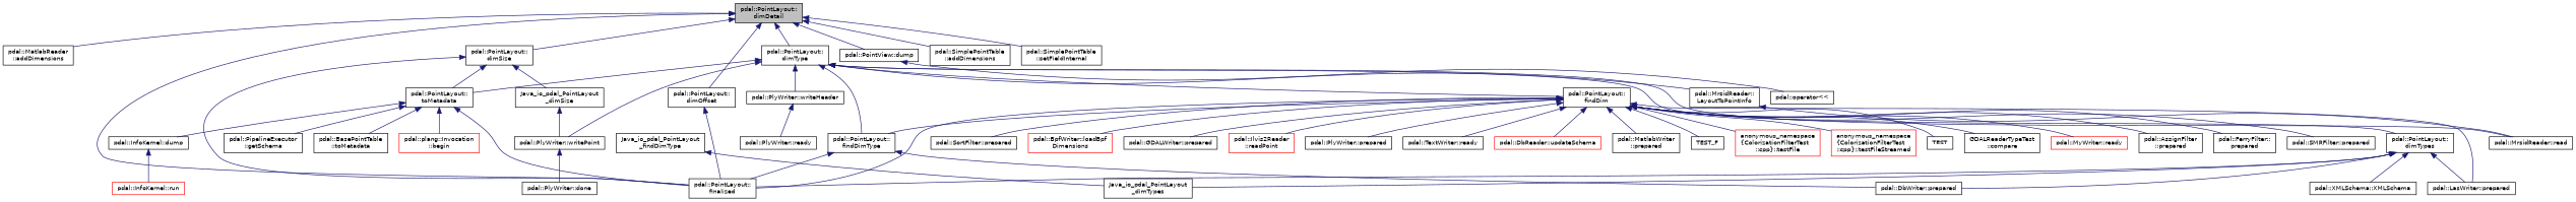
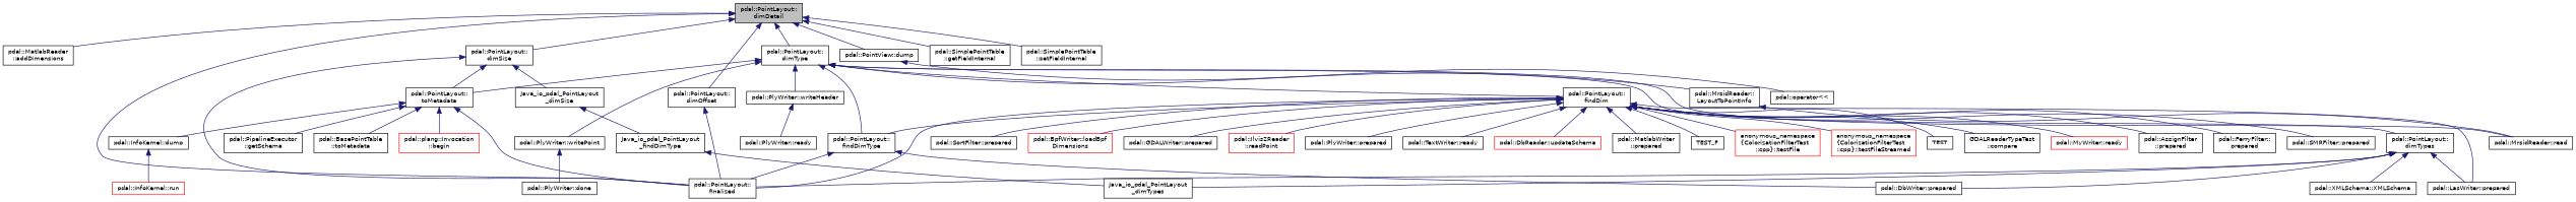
  digraph {
    rankdir=TB
    node [color=black fillcolor=white fontname=Helvetica fontsize=10 shape=record style=filled]
    edge [color=midnightblue dir=back fontname=Helvetica fontsize=10 labelfontname=Helvetica labelfontsize=10 style=solid]
    n1 [fillcolor=grey75 fontcolor=black height=0.2 label="pdal::PointLayout::\ldimDetail" width=0.4]
    n2 [height=0.2 label="pdal::MatlabReader\l::addDimensions" width=0.4]
    n3 [height=0.2 label="pdal::PointLayout::\ldimOffset" width=0.4]
    n4 [height=0.2 label="pdal::PointLayout::\lfinalized" width=0.4]
    n5 [height=0.2 label="pdal::PointLayout::\ldimSize" width=0.4]
    n6 [height=0.2 label="pdal::PointLayout::\ldimType" width=0.4]
    n7 [height=0.2 label="pdal::PointView::dump" width=0.4]
-   n8 [height=0.2 label="pdal::SimplePointTable\l::addDimensions" width=0.4]
+   n8 [height=0.2 label="pdal::SimplePointTable\l::getFieldInternal" width=0.4]
    n9 [height=0.2 label="pdal::SimplePointTable\l::setFieldInternal" width=0.4]
    n10 [height=0.2 label="Java_io_pdal_PointLayout\l_dimSize" width=0.4]
    n11 [height=0.2 label="pdal::PointLayout::\ltoMetadata" width=0.4]
    n12 [height=0.2 label="pdal::MrsidReader::\lLayoutToPointInfo" width=0.4]
    n13 [height=0.2 label="pdal::MrsidReader::read" width=0.4]
    n14 [height=0.2 label="pdal::PlyWriter::writeHeader" width=0.4]
    n15 [height=0.2 label="pdal::PlyWriter::writePoint" width=0.4]
    n16 [height=0.2 label="pdal::PointLayout::\ldimTypes" width=0.4]
    n17 [height=0.2 label="pdal::PointLayout::\lfindDimType" width=0.4]
    n18 [height=0.2 label="pdal::PointLayout::\lfindDim" width=0.4]
    n19 [height=0.2 label="pdal::operator\<\<" width=0.4]
    n20 [height=0.2 label="Java_io_pdal_PointLayout\l_findDimType" width=0.4]
    n21 [height=0.2 label="pdal::InfoKernel::dump" width=0.4]
    n22 [height=0.2 label="pdal::PipelineExecutor\l::getSchema" width=0.4]
    n23 [height=0.2 label="pdal::BasePointTable\l::toMetadata" width=0.4]
    n24 [color=red height=0.2 label="pdal::plang::Invocation\l::begin" width=0.4]
    n25 [height=0.2 label="Java_io_pdal_PointLayout\l_dimTypes" width=0.4]
    n26 [color=red height=0.2 label="pdal::InfoKernel::run" width=0.4]
    n27 [height=0.2 label="pdal::PlyWriter::ready" width=0.4]
    n28 [height=0.2 label="pdal::PlyWriter::done" width=0.4]
    n29 [height=0.2 label="pdal::LasWriter::prepared" width=0.4]
    n30 [height=0.2 label="pdal::DbWriter::prepared" width=0.4]
    n31 [height=0.2 label="pdal::XMLSchema::XMLSchema" width=0.4]
    n32 [color=red height=0.2 label="pdal::MyWriter::ready" width=0.4]
    n33 [height=0.2 label="pdal::AssignFilter\l::prepared" width=0.4]
    n34 [height=0.2 label="pdal::FerryFilter::\lprepared" width=0.4]
    n35 [height=0.2 label="pdal::SMRFilter::prepared" width=0.4]
    n36 [height=0.2 label="pdal::SortFilter::prepared" width=0.4]
    n37 [color=red height=0.2 label="pdal::BpfWriter::loadBpf\lDimensions" width=0.4]
    n38 [height=0.2 label="pdal::GDALWriter::prepared" width=0.4]
    n39 [color=red height=0.2 label="pdal::Ilvis2Reader\l::readPoint" width=0.4]
    n40 [height=0.2 label="pdal::PlyWriter::prepared" width=0.4]
    n41 [height=0.2 label="pdal::TextWriter::ready" width=0.4]
    n42 [color=red height=0.2 label="pdal::DbReader::updateSchema" width=0.4]
    n43 [height=0.2 label="pdal::MatlabWriter\l::prepared" width=0.4]
    n44 [height=0.2 label=TEST_F width=0.4]
    n45 [color=red height=0.2 label="anonymous_namespace\l\{ColorizationFilterTest\l::cpp\}::testFile" width=0.4]
    n46 [color=red height=0.2 label="anonymous_namespace\l\{ColorizationFilterTest\l::cpp\}::testFileStreamed" width=0.4]
    n47 [height=0.2 label=TEST width=0.4]
    n48 [height=0.2 label="GDALReaderTypeTest\l::compare" width=0.4]
    n1 -> n2
    n1 -> n3
    n1 -> n4
    n1 -> n5
    n1 -> n6
    n1 -> n7
    n1 -> n8
    n1 -> n9
    n3 -> n4
    n5 -> n4
    n5 -> n10
    n5 -> n11
    n6 -> n11
    n6 -> n12
    n6 -> n13
    n6 -> n14
    n6 -> n15
    n6 -> n16
    n6 -> n17
    n6 -> n18
    n7 -> n19
-   n10 -> n15
+   n10 -> n20
    n11 -> n4
    n11 -> n21
    n11 -> n22
    n11 -> n23
    n11 -> n24
    n12 -> n13
    n14 -> n27
    n15 -> n28
    n16 -> n4
    n16 -> n25
    n16 -> n29
    n16 -> n30
    n16 -> n31
    n17 -> n4
    n17 -> n30
    n18 -> n4
    n18 -> n17
    n18 -> n29
    n18 -> n32
    n18 -> n33
    n18 -> n34
    n18 -> n35
    n18 -> n36
    n18 -> n37
    n18 -> n38
    n18 -> n39
    n18 -> n40
    n18 -> n41
    n18 -> n42
    n18 -> n43
    n18 -> n44
    n18 -> n45
    n18 -> n46
    n18 -> n47
    n18 -> n48
    n20 -> n25
    n21 -> n26
  }
